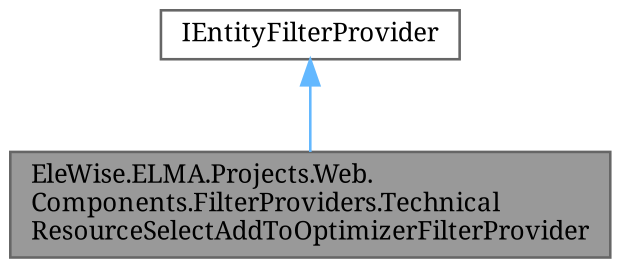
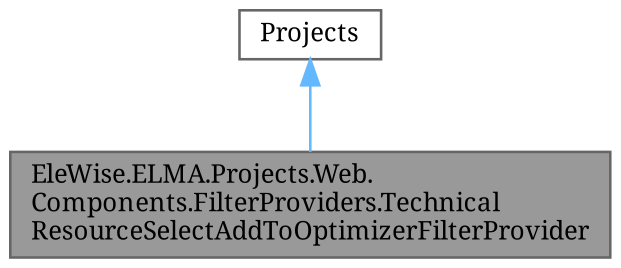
  digraph {
    fontname="Noto Serif"
    node [color=gray40 fontname="Noto Serif" fontsize=10 shape=box style=filled]
    n1 [fillcolor=grey60 fontcolor=black height=0.2 label="EleWise.ELMA.Projects.Web.\lComponents.FilterProviders.Technical\lResourceSelectAddToOptimizerFilterProvider" width=0.4]
-   n2 [fillcolor=white height=0.2 label=IEntityFilterProvider width=0.4]
+   n2 [fillcolor=white height=0.2 label=Projects width=0.4]
    n2 -> n1 [color=steelblue1 dir=back fontname="Noto Serif" fontsize=10 labelfontname=Helvetica labelfontsize=10 style=solid]
  }
